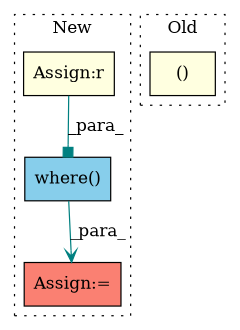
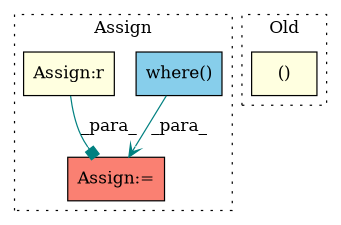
  digraph {
    node [fillcolor=lightyellow shape=box style=filled]
    edge [color=teal style=solid]
    n1 [a=75 fillcolor=skyblue l="12,1" label="where()" s="3122,3205"]
    n2 [a=68 fillcolor=salmon l=3 label="Assign:=" s=3119]
    n3 [a=40 l=63 label="Assign:r" s=3134]
    n4 [a=54 l=0 label="()" s=2968]
    subgraph cluster_1 {
-     label=New
+     label=Assign
      style=dotted
      n1
      n2
      n3
    }
    subgraph cluster_2 {
      label=Old
      style=dotted
      n4
    }
    n1 -> n2 [arrowhead=vee label=_para_]
-   n3 -> n1 [arrowhead=box label=_para_]
+   n3 -> n2 [arrowhead=box label=_para_]
  }
